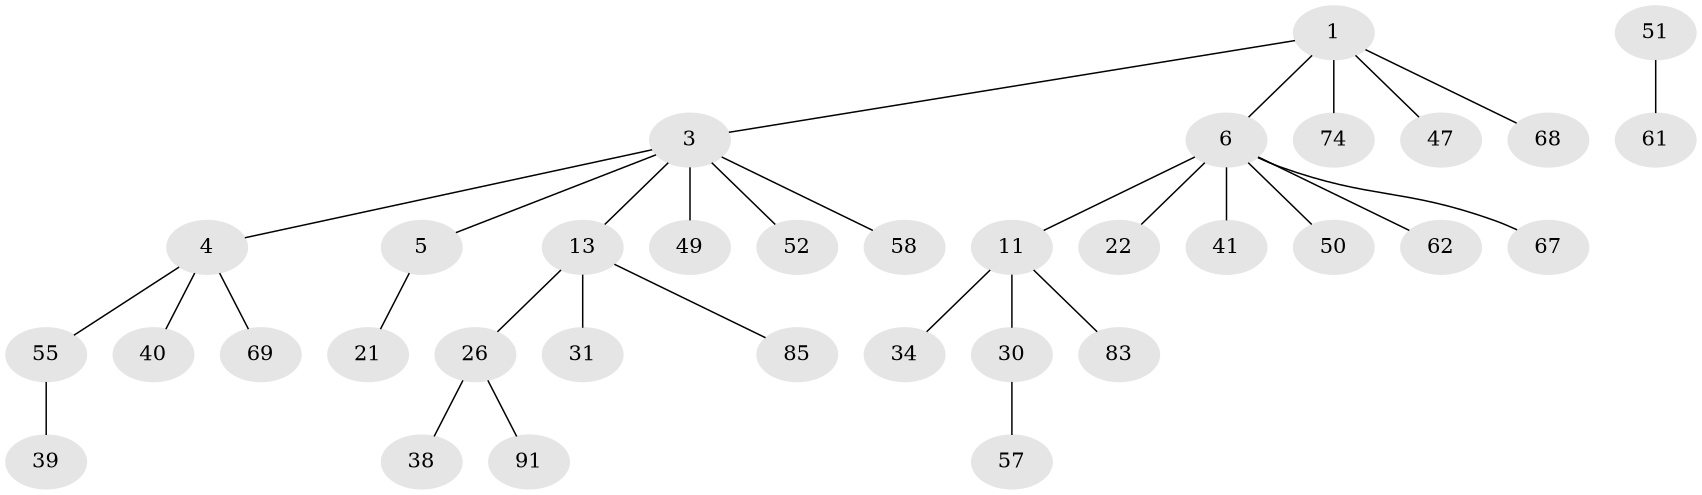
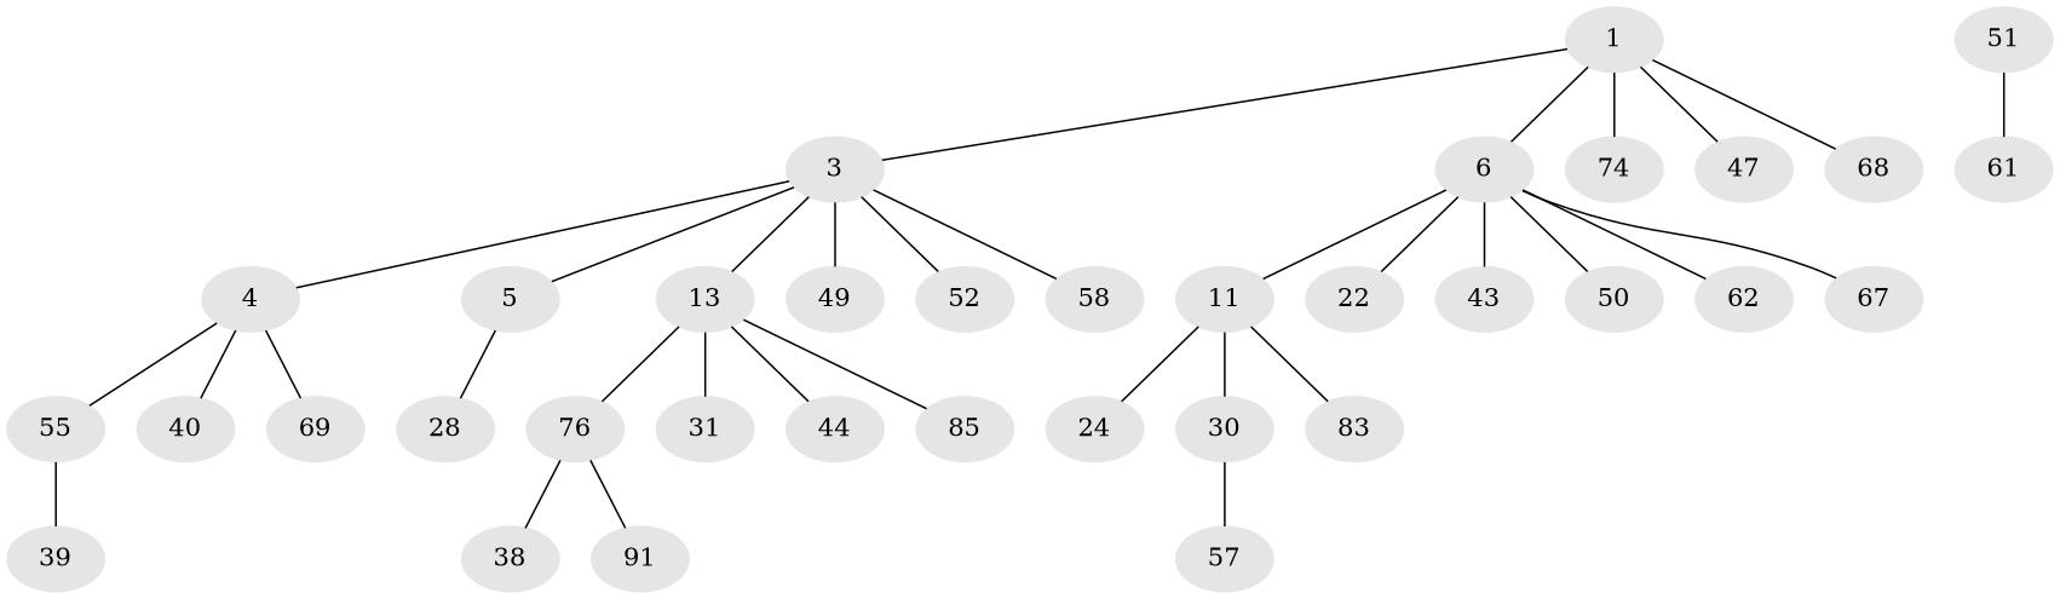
  graph {
    node [color=gray90 style=filled]
    1 [super="+2"]
    3 [super="+9+25+8"]
    6 [super="+48+7"]
    n4 [label=74 super="+79"]
    47 [super="+78"]
    68 [super="+82"]
    4 [super="+18+12"]
    5
    13 [super="+17"]
    49
    52 [super="+65+75"]
    58
    11 [super="+19"]
    22
-   41
+   41 [label=43]
    50
    62 [super="+63"]
    67
    n19 [label=55 super="+23"]
    40 [super="+71"]
    69
-   21 [super="+34+27"]
-   26 [super="+43+37+33"]
+   21 [super="+34+27" label=28]
+   26 [super="+43+37+33" label=76]
    31 [super="+46+53"]
+   44
    85 [super="+86"]
    39
-   24 [super="+89+90+76+73" label=34]
+   24 [super="+89+90+76+73"]
    30
    83
    57 [super="+64"]
    38
    91
    51
    61
    1 -- 3
    1 -- 6
    1 -- n4
    1 -- 47
    1 -- 68
    3 -- 4
    3 -- 5
    3 -- 13
    3 -- 49
    3 -- 52
    3 -- 58
    6 -- 11
    6 -- 22
    6 -- 41
    6 -- 50
    6 -- 62
    6 -- 67
    4 -- n19
    4 -- 40
    4 -- 69
    5 -- 21
    13 -- 26
    13 -- 31
+   13 -- 44
    13 -- 85
    11 -- 24
    11 -- 30
    11 -- 83
    n19 -- 39
    26 -- 38
    26 -- 91
    30 -- 57
    51 -- 61
  }
